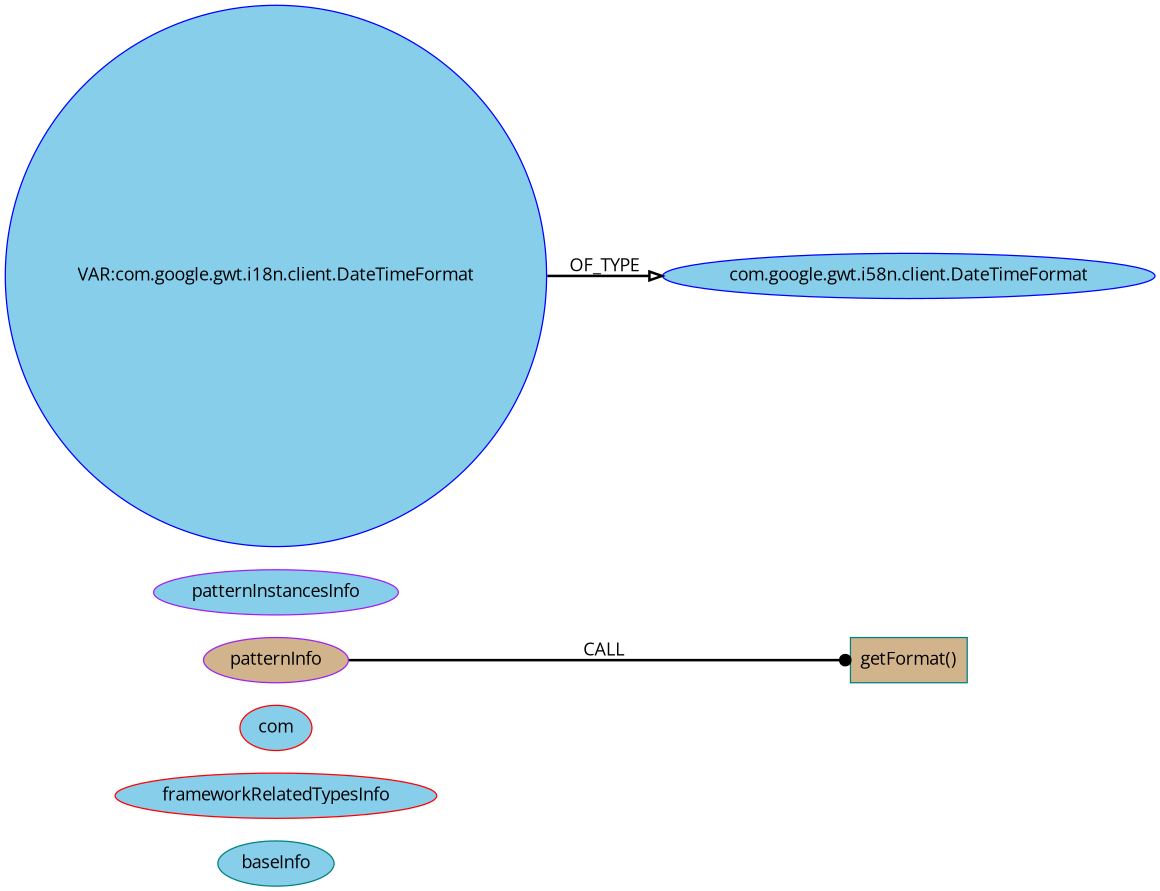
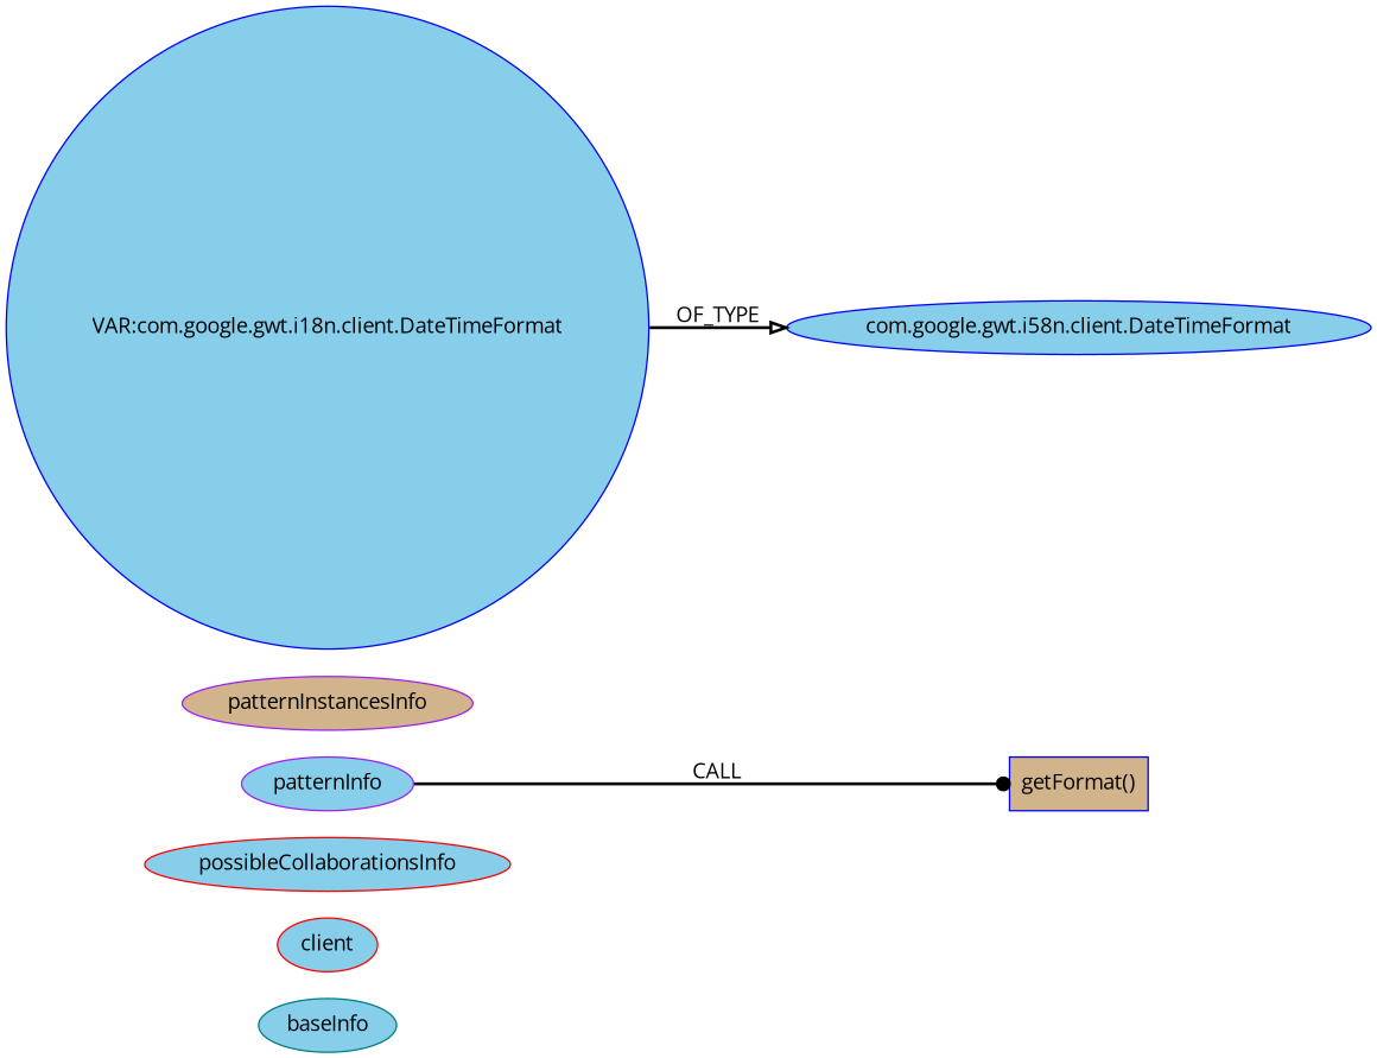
  digraph {
    fontname="Open Sans"
    rankdir=LR
    node [color=teal fillcolor=skyblue fontname="Open Sans" style=filled]
    edge [fontname="Open Sans" style=bold]
    baseInfo [category=pattern graphId=1135 isAnonymous=false possibleRelation=false]
-   frameworkRelatedTypesInfo [color=red]
-   possibleCollaborationsInfo [color=red label=com]
-   patternInfo [color=purple fillcolor=tan frequency=3.0 patternRootClient=null]
-   n5 [fillcolor=tan isFrameworkType=false label="getFormat()" shape=box vertexType=INSIDE_CALL]
-   patternInstancesInfo [0="coldplayguy-flight87~/coldplayguy-flight87/flight87-master/BookFlight/src/bookflight/client/BookFlight.java~BookFlight~1091" 1="nakaken0629-mezamashimailgwt~/nakaken0629-mezamashimailgwt/mezamashimailgwt-master/mezamashimailgwt/src/com/appspot/mezamashimailgwt/client/Mezamashimailgwt.java~void onClick(com.google.gwt.event.dom.client.ClickEvent)~4118" 2="Tok-Ziraja222~/Tok-Ziraja222/Ziraja222-master/src/ziraja/client/presenter/ReportsPresenter.java~void prepareTable()~419" color=purple]
+   frameworkRelatedTypesInfo [color=red label=client]
+   possibleCollaborationsInfo [color=red]
+   patternInfo [color=purple frequency=3.0 patternRootClient=null]
+   n5 [color=blue fillcolor=tan isFrameworkType=false label="getFormat()" shape=box vertexType=INSIDE_CALL]
+   patternInstancesInfo [0="coldplayguy-flight87~/coldplayguy-flight87/flight87-master/BookFlight/src/bookflight/client/BookFlight.java~BookFlight~1091" 1="nakaken0629-mezamashimailgwt~/nakaken0629-mezamashimailgwt/mezamashimailgwt-master/mezamashimailgwt/src/com/appspot/mezamashimailgwt/client/Mezamashimailgwt.java~void onClick(com.google.gwt.event.dom.client.ClickEvent)~4118" 2="Tok-Ziraja222~/Tok-Ziraja222/Ziraja222-master/src/ziraja/client/presenter/ReportsPresenter.java~void prepareTable()~419" color=purple fillcolor=tan]
    n7 [color=blue isFrameworkType=false label="com.google.gwt.i58n.client.DateTimeFormat" vertexType=FRAMEWORK_CLASS_TYPE]
    n8 [color=blue isFrameworkType=false label="VAR:com.google.gwt.i18n.client.DateTimeFormat" shape=circle vertexType=VARIABLE_EXPRESION]
    patternInfo -> n5 [arrowhead=dot label=CALL]
    n8 -> n7 [arrowhead=onormal label=OF_TYPE]
  }
